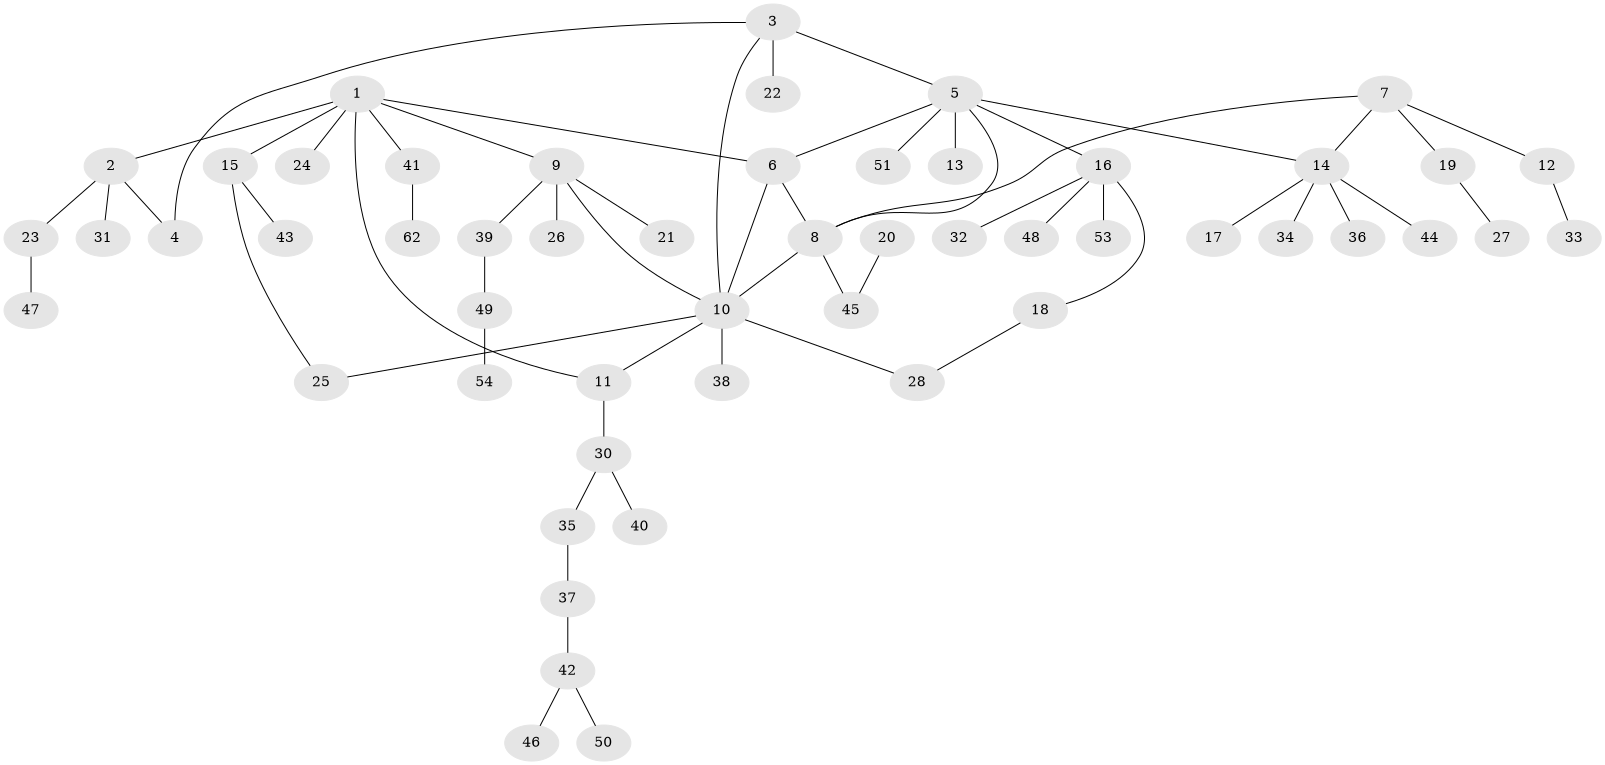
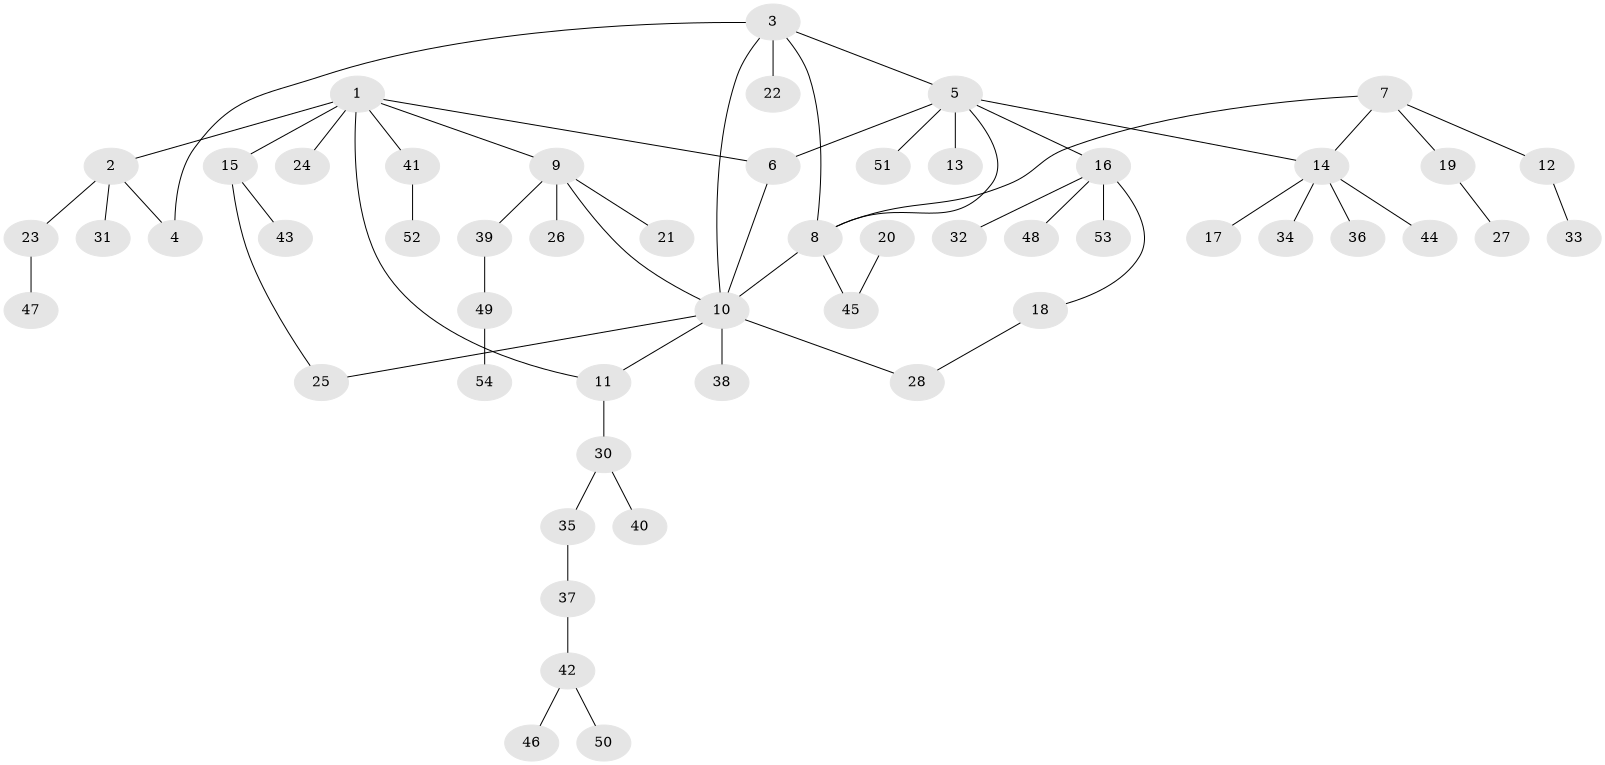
  graph {
    node [color=gray90 style=filled]
    1
    2
    6
    9
    11
    15
    24
    41
    4
    23
    31
    10
    8
    45
    21
    26
    39
    30
    25
    43
-   52 [label=62]
+   52
    47
    3
    5
    22
    13
    14
    16
    51
    28
    38
    35
    40
    17
    34
    36
    44
    18
    32
    48
    53
    7
    12
    19
    33
    27
    49
    20
    37
    42
    46
    50
    54
    1 -- 2
    1 -- 6
    1 -- 9
    1 -- 11
    1 -- 15
    1 -- 24
    1 -- 41
    2 -- 4
    2 -- 23
    2 -- 31
    6 -- 10
    9 -- 10
    9 -- 21
    9 -- 26
    9 -- 39
    11 -- 30
    15 -- 25
    15 -- 43
    41 -- 52
    23 -- 47
    10 -- 11
    10 -- 25
    10 -- 28
    10 -- 38
    8 -- 10
    8 -- 45
    39 -- 49
    30 -- 35
    30 -- 40
    3 -- 4
    3 -- 10
-   6 -- 8
+   3 -- 8
    3 -- 5
    3 -- 22
    5 -- 6
    5 -- 8
    5 -- 13
    5 -- 14
    5 -- 16
    5 -- 51
    14 -- 17
    14 -- 34
    14 -- 36
    14 -- 44
    16 -- 18
    16 -- 32
    16 -- 48
    16 -- 53
    35 -- 37
    18 -- 28
    7 -- 8
    7 -- 14
    7 -- 12
    7 -- 19
    12 -- 33
    19 -- 27
    49 -- 54
    20 -- 45
    37 -- 42
    42 -- 46
    42 -- 50
  }
